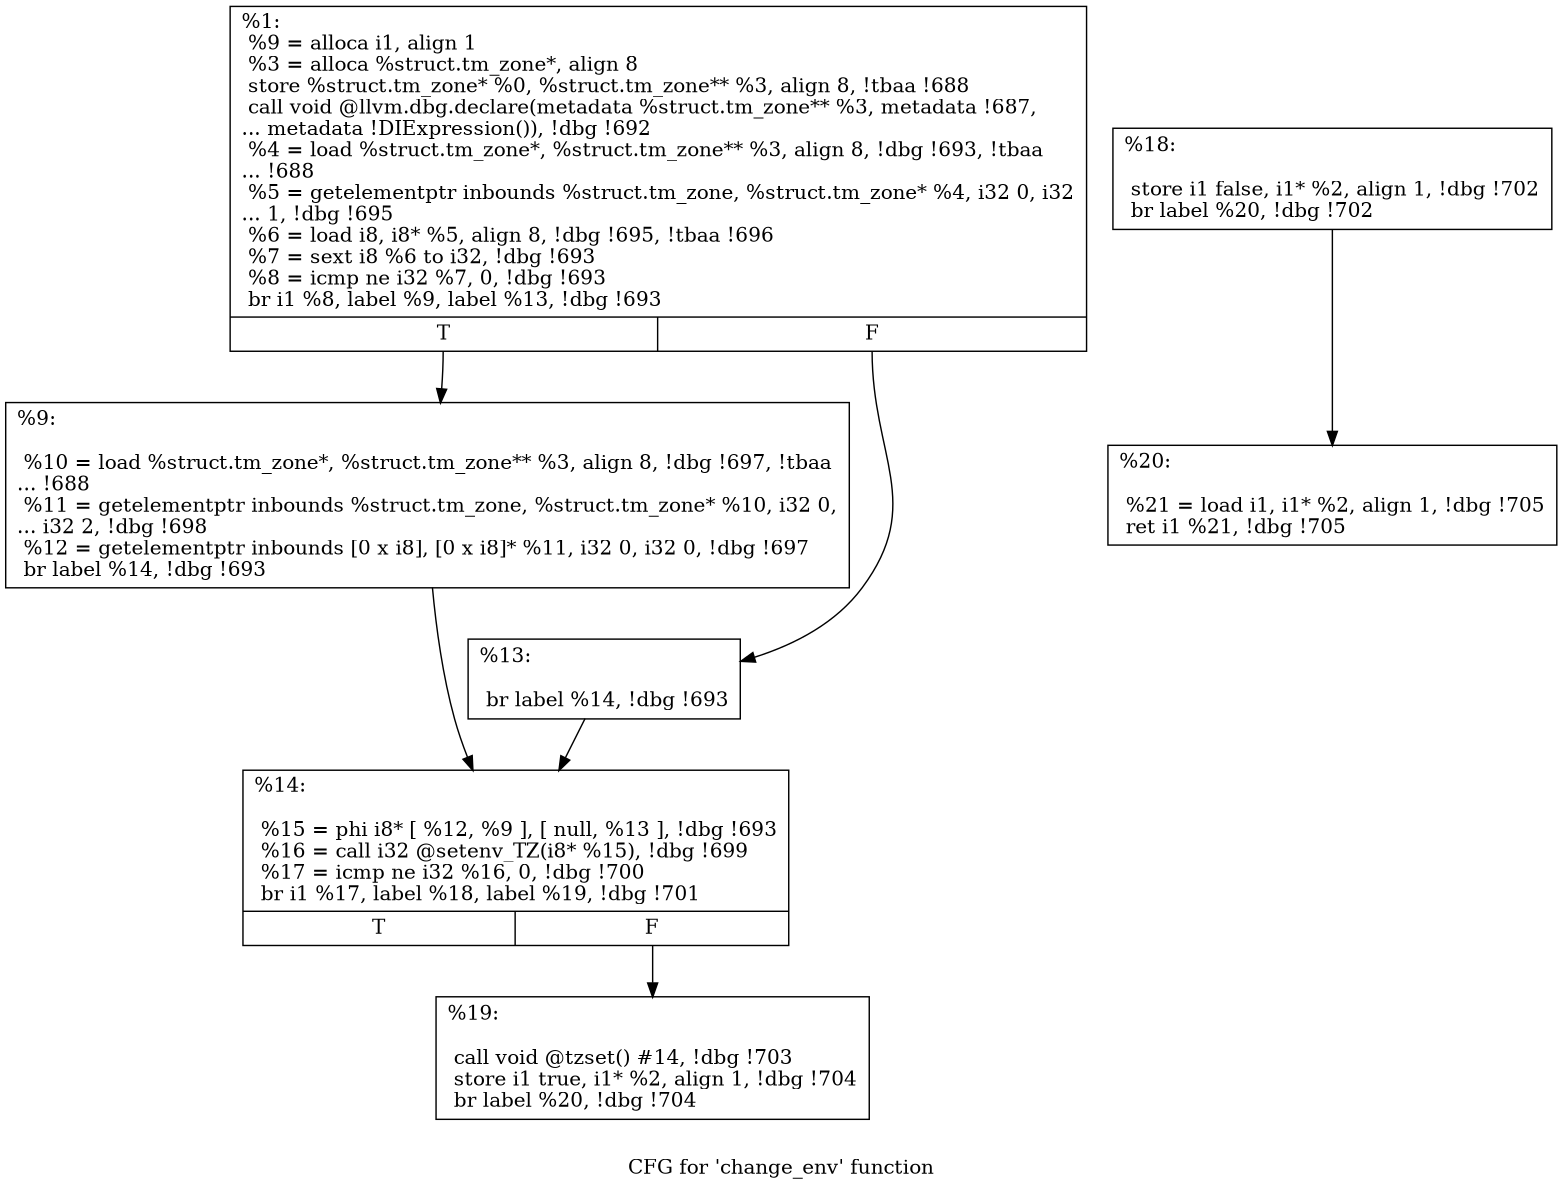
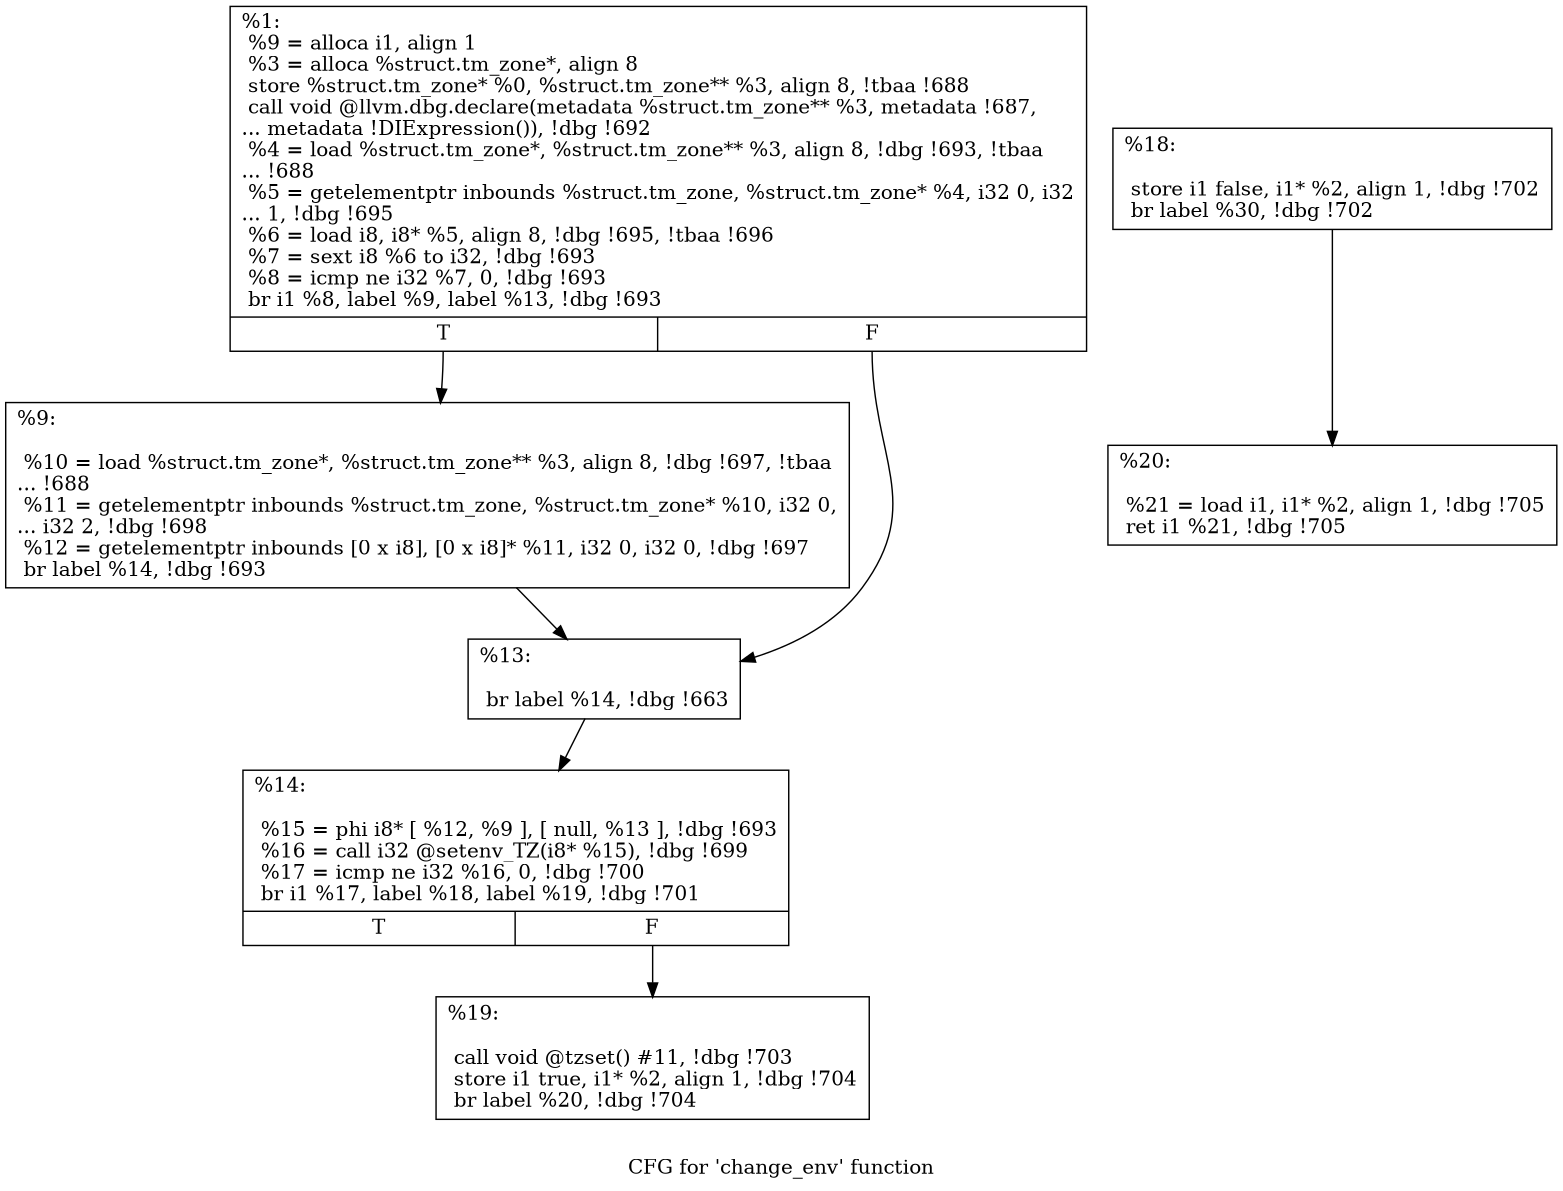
  digraph {
    label="CFG for 'change_env' function"
    node [shape=record]
    n1 [label="{%1:\l  %9 = alloca i1, align 1\l  %3 = alloca %struct.tm_zone*, align 8\l  store %struct.tm_zone* %0, %struct.tm_zone** %3, align 8, !tbaa !688\l  call void @llvm.dbg.declare(metadata %struct.tm_zone** %3, metadata !687,\l... metadata !DIExpression()), !dbg !692\l  %4 = load %struct.tm_zone*, %struct.tm_zone** %3, align 8, !dbg !693, !tbaa\l... !688\l  %5 = getelementptr inbounds %struct.tm_zone, %struct.tm_zone* %4, i32 0, i32\l... 1, !dbg !695\l  %6 = load i8, i8* %5, align 8, !dbg !695, !tbaa !696\l  %7 = sext i8 %6 to i32, !dbg !693\l  %8 = icmp ne i32 %7, 0, !dbg !693\l  br i1 %8, label %9, label %13, !dbg !693\l|{<s0>T|<s1>F}}"]
    n2 [label="{%9:\l\l  %10 = load %struct.tm_zone*, %struct.tm_zone** %3, align 8, !dbg !697, !tbaa\l... !688\l  %11 = getelementptr inbounds %struct.tm_zone, %struct.tm_zone* %10, i32 0,\l... i32 2, !dbg !698\l  %12 = getelementptr inbounds [0 x i8], [0 x i8]* %11, i32 0, i32 0, !dbg !697\l  br label %14, !dbg !693\l}"]
-   n3 [label="{%13:\l\l  br label %14, !dbg !693\l}"]
+   n3 [label="{%13:\l\l  br label %14, !dbg !663\l}"]
    n4 [label="{%14:\l\l  %15 = phi i8* [ %12, %9 ], [ null, %13 ], !dbg !693\l  %16 = call i32 @setenv_TZ(i8* %15), !dbg !699\l  %17 = icmp ne i32 %16, 0, !dbg !700\l  br i1 %17, label %18, label %19, !dbg !701\l|{<s0>T|<s1>F}}"]
-   n5 [label="{%19:\l\l  call void @tzset() #14, !dbg !703\l  store i1 true, i1* %2, align 1, !dbg !704\l  br label %20, !dbg !704\l}"]
-   n6 [label="{%18:\l\l  store i1 false, i1* %2, align 1, !dbg !702\l  br label %20, !dbg !702\l}"]
+   n5 [label="{%19:\l\l  call void @tzset() #11, !dbg !703\l  store i1 true, i1* %2, align 1, !dbg !704\l  br label %20, !dbg !704\l}"]
+   n6 [label="{%18:\l\l  store i1 false, i1* %2, align 1, !dbg !702\l  br label %30, !dbg !702\l}"]
    n7 [label="{%20:\l\l  %21 = load i1, i1* %2, align 1, !dbg !705\l  ret i1 %21, !dbg !705\l}"]
    n1 -> n2 [tailport=s0]
    n1 -> n3 [tailport=s1]
-   n2 -> n4
+   n2 -> n3
    n3 -> n4
    n4 -> n5 [tailport=s1]
    n6 -> n7
  }
